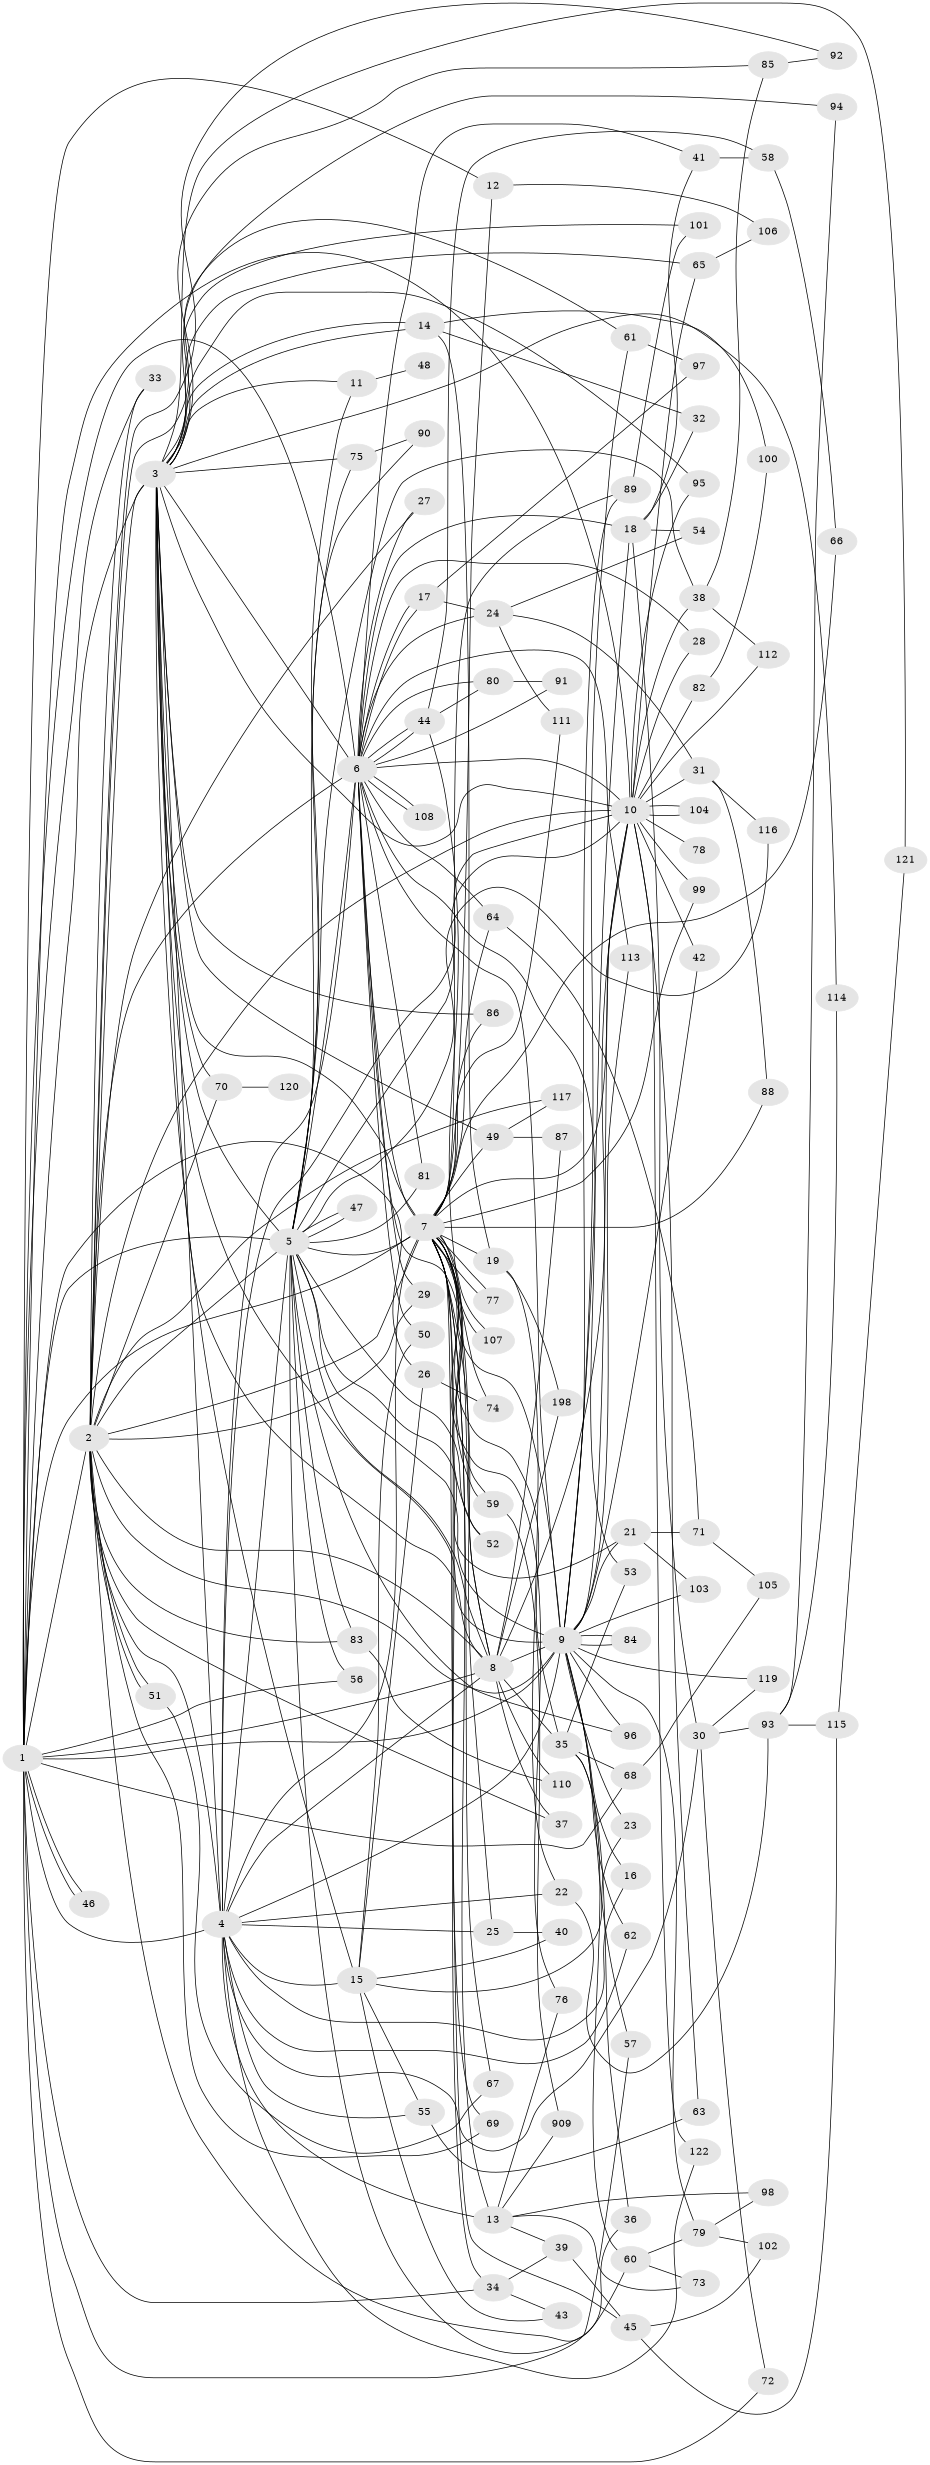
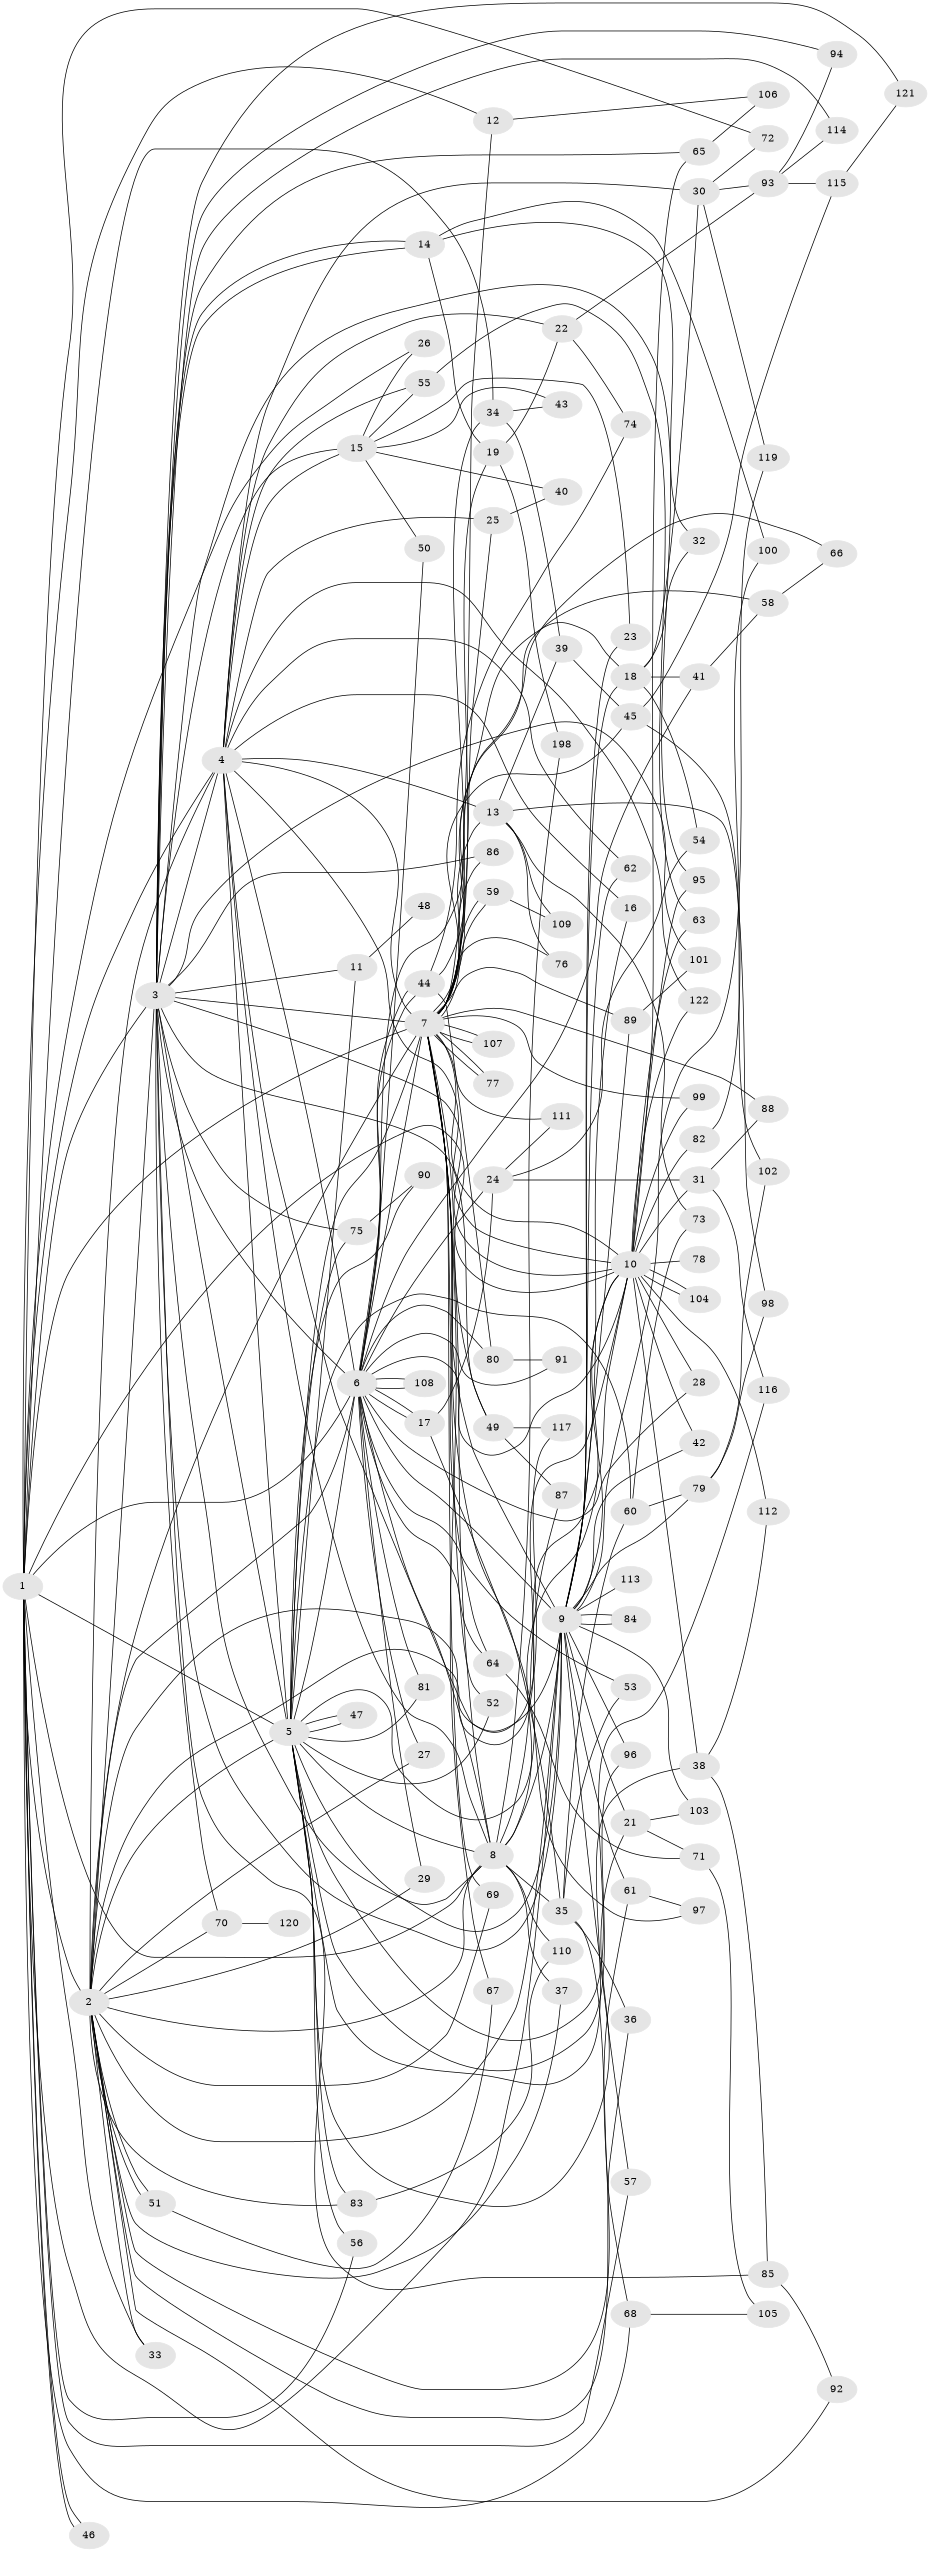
  graph {
    rankdir=LR
    node [color=gray90 style=filled]
    1
    2
    3
    4
    5
    6
    7
    8
    9
    10
    12
    26
    33
    34
    46
    56
    57
    68
    72
    27
    29
    36
    37
    51
    61
    69
    70
    83
    92
    117
    11
    14
    15
    49
    65
    75
    85
    86
    94
    95
    101
    114
    121
    13
    16
    22
    25
    30
    55
    62
    122
    21
    38
    47
    52
    60
    81
    90
    96
    116
    17
    18
    24
    28
    41
    44
    50
    53
    64
    80
    91
    108
    113
    19
    35
    45
    59
    66
    67
    76
    77
    88
    89
    99
    107
    111
    87
    110
    n89 [label=198]
    23
    42
    79
    84
    103
    119
    82
    31
    63
    78
    104
    112
    106
    39
    43
    105
    97
    120
    48
    32
    100
    40
    73
    98
-   109 [label=909]
+   109
    74
    93
    71
    54
    58
    102
    115
    1 -- 2
    1 -- 3
    1 -- 4
    1 -- 5
    1 -- 6
    1 -- 7
    1 -- 8
    1 -- 9
    1 -- 10
    1 -- 12
    1 -- 26
    1 -- 33
    1 -- 34
    1 -- 46
    1 -- 46
    1 -- 56
    1 -- 57
    1 -- 68
    1 -- 72
    2 -- 3
    2 -- 4
    2 -- 5
    2 -- 6
    2 -- 7
    2 -- 8
    2 -- 9
    2 -- 10
    2 -- 33
    2 -- 27
    2 -- 29
    2 -- 36
    2 -- 37
    2 -- 51
    2 -- 51
    2 -- 61
    2 -- 69
    2 -- 70
    2 -- 83
    2 -- 92
    2 -- 117
    3 -- 4
    3 -- 5
    3 -- 6
    3 -- 7
    3 -- 8
    3 -- 9
    3 -- 10
    3 -- 70
    3 -- 11
    3 -- 14
    3 -- 14
    3 -- 15
    3 -- 49
    3 -- 65
    3 -- 75
    3 -- 85
    3 -- 86
    3 -- 94
    3 -- 95
    3 -- 101
    3 -- 114
    3 -- 121
    4 -- 5
    4 -- 6
    4 -- 7
    4 -- 8
    4 -- 9
    4 -- 10
    4 -- 15
    4 -- 13
    4 -- 16
    4 -- 22
    4 -- 25
    4 -- 30
    4 -- 55
    4 -- 62
    4 -- 122
    5 -- 6
    5 -- 7
    5 -- 8
    5 -- 9
    5 -- 10
    5 -- 56
    5 -- 83
    5 -- 11
    5 -- 75
    5 -- 21
    5 -- 38
    5 -- 47
    5 -- 47
    5 -- 52
    5 -- 60
    5 -- 81
    5 -- 90
    5 -- 96
    5 -- 116
    6 -- 7
    6 -- 8
    6 -- 9
    6 -- 10
    6 -- 27
    6 -- 29
    6 -- 81
    6 -- 17
    6 -- 17
    6 -- 18
    6 -- 24
    6 -- 28
    6 -- 41
    6 -- 44
    6 -- 44
    6 -- 50
    6 -- 53
    6 -- 64
    6 -- 80
    6 -- 91
    6 -- 108
    6 -- 108
-   6 -- 113
    7 -- 8
    7 -- 9
    7 -- 10
    7 -- 12
    7 -- 34
    7 -- 69
    7 -- 49
    7 -- 86
    7 -- 13
    7 -- 25
    7 -- 52
    7 -- 64
    7 -- 19
    7 -- 35
    7 -- 45
    7 -- 59
    7 -- 59
    7 -- 66
    7 -- 67
    7 -- 76
    7 -- 77
    7 -- 77
    7 -- 88
    7 -- 89
    7 -- 99
    7 -- 107
    7 -- 107
    7 -- 111
    8 -- 9
    8 -- 10
    8 -- 37
    8 -- 35
    8 -- 87
    8 -- 110
    8 -- n89
    9 -- 10
    9 -- 57
    9 -- 61
    9 -- 16
    9 -- 62
    9 -- 21
    9 -- 96
    9 -- 18
    9 -- 113
    9 -- 89
    9 -- 23
    9 -- 42
    9 -- 79
    9 -- 84
    9 -- 84
    9 -- 103
    9 -- 119
    10 -- 65
    10 -- 95
    10 -- 122
    10 -- 38
    10 -- 28
    10 -- 99
    10 -- 42
    10 -- 82
    10 -- 31
    10 -- 63
    10 -- 78
    10 -- 104
    10 -- 104
    10 -- 112
    12 -- 106
    34 -- 39
    34 -- 43
    68 -- 105
    51 -- 67
    61 -- 97
    70 -- 120
    83 -- 110
    11 -- 48
    14 -- 19
    14 -- 32
    14 -- 100
    15 -- 26
    15 -- 55
    15 -- 50
    15 -- 23
    15 -- 43
    15 -- 40
    49 -- 117
    49 -- 87
    65 -- 106
    75 -- 90
    85 -- 92
    13 -- 76
    13 -- 39
    13 -- 73
    13 -- 98
    13 -- 109
-   26 -- 74
+   22 -- 74
    22 -- 93
    25 -- 40
    30 -- 72
    30 -- 119
    30 -- 93
    55 -- 63
    21 -- 103
    21 -- 71
    38 -- 85
    38 -- 112
    60 -- 79
    60 -- 73
    17 -- 24
    17 -- 97
    18 -- 30
    18 -- 41
    18 -- 32
    18 -- 54
    24 -- 111
    24 -- 31
    24 -- 54
    41 -- 58
    44 -- 80
    44 -- 74
    44 -- 58
    64 -- 71
    80 -- 91
    19 -- 22
    19 -- n89
    35 -- 68
    35 -- 36
    35 -- 60
    35 -- 53
    45 -- 102
    45 -- 115
    59 -- 109
    89 -- 101
    79 -- 98
    79 -- 102
    82 -- 100
    31 -- 116
    31 -- 88
    39 -- 45
    93 -- 94
    93 -- 114
    93 -- 115
    71 -- 105
    58 -- 66
    115 -- 121
  }
